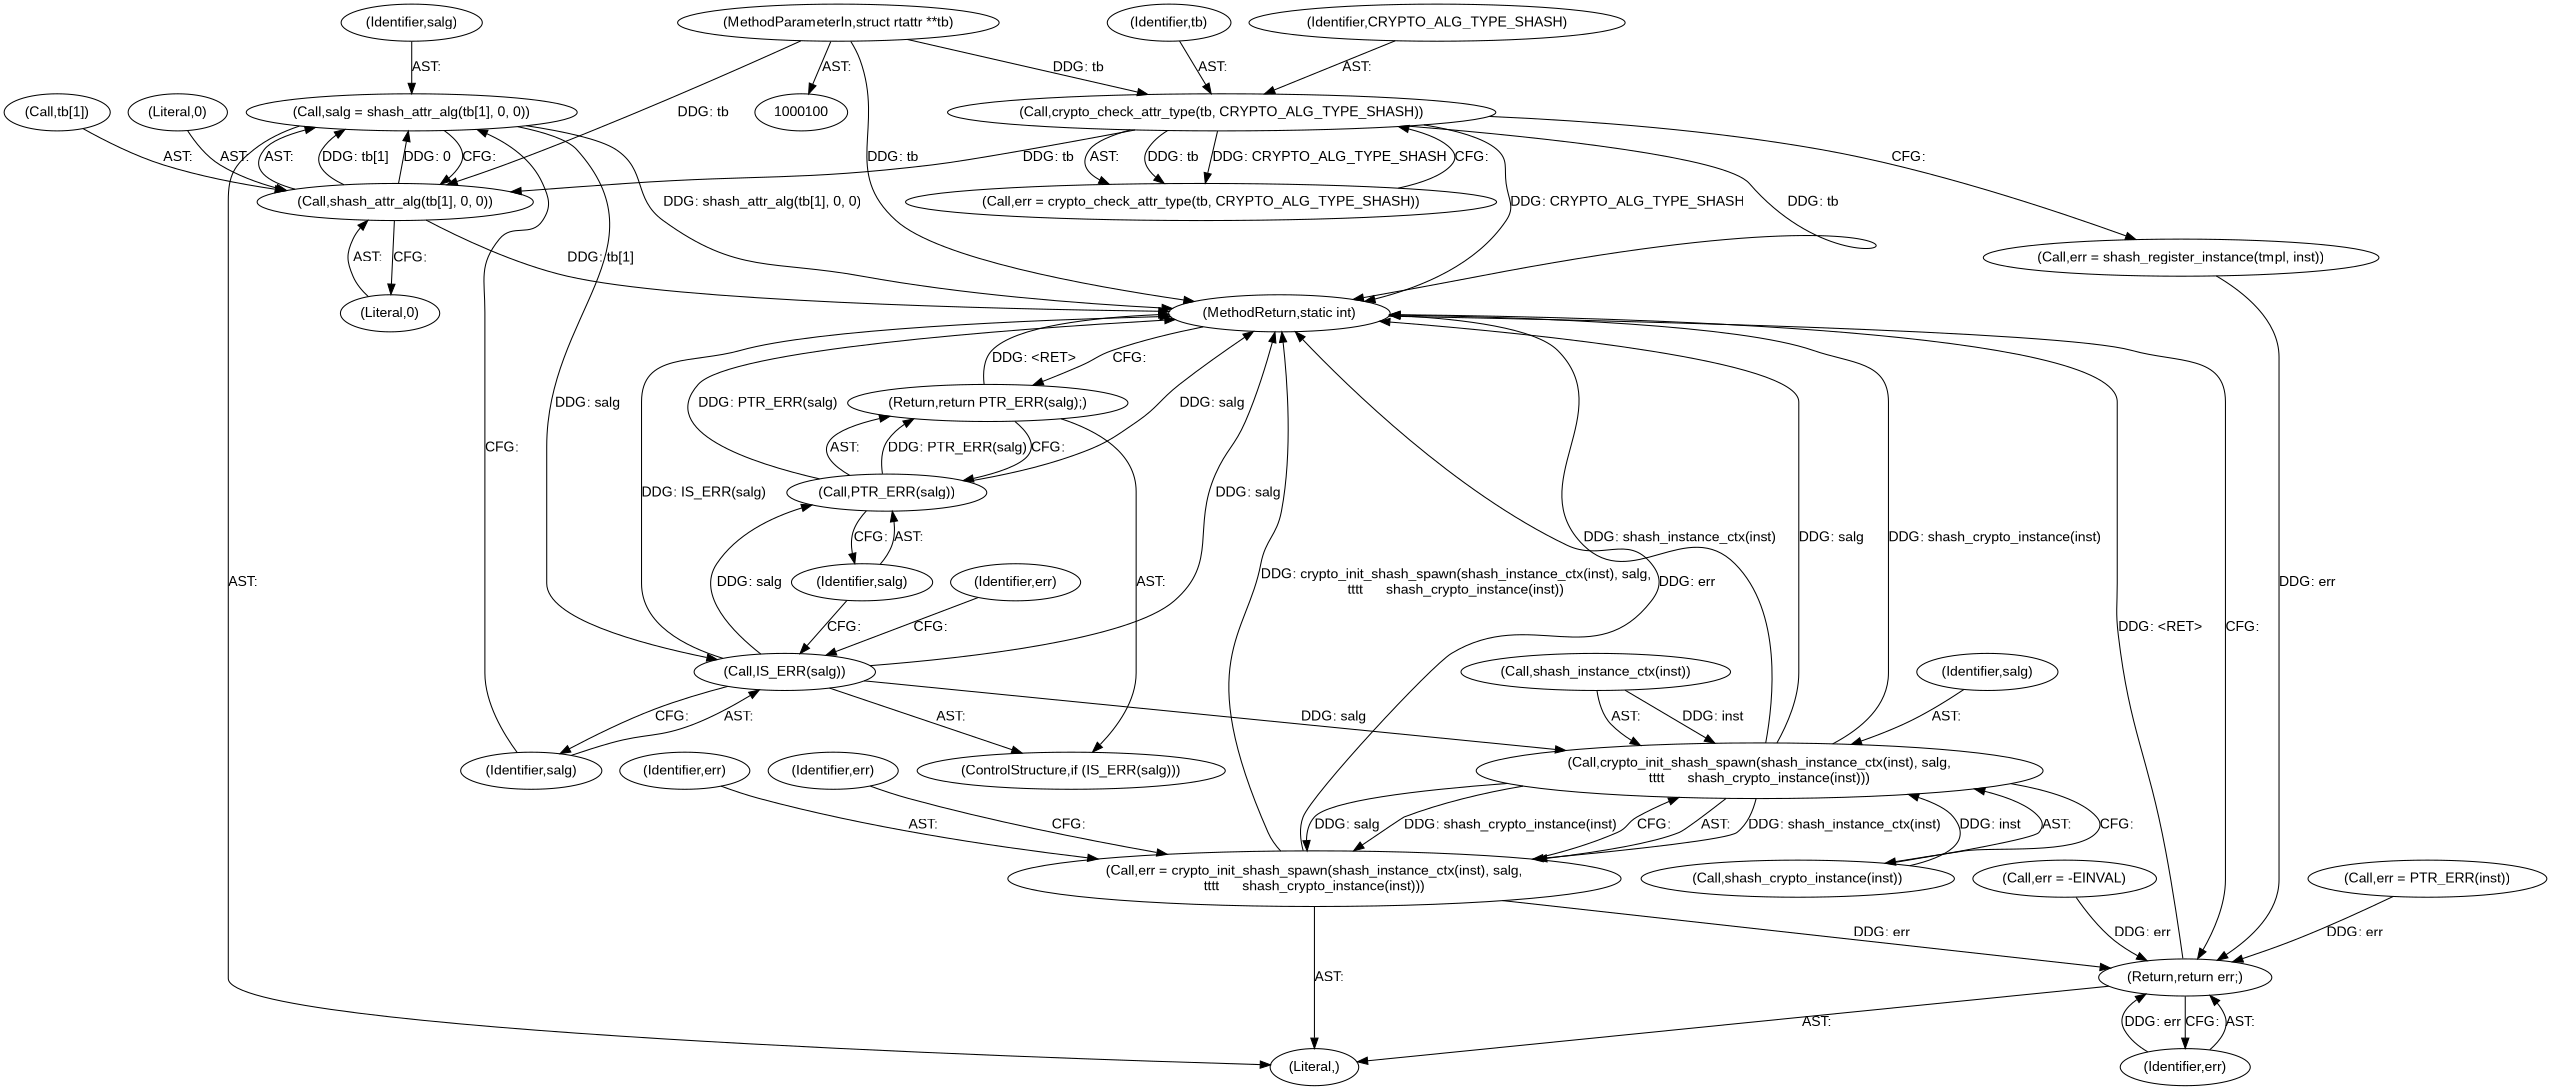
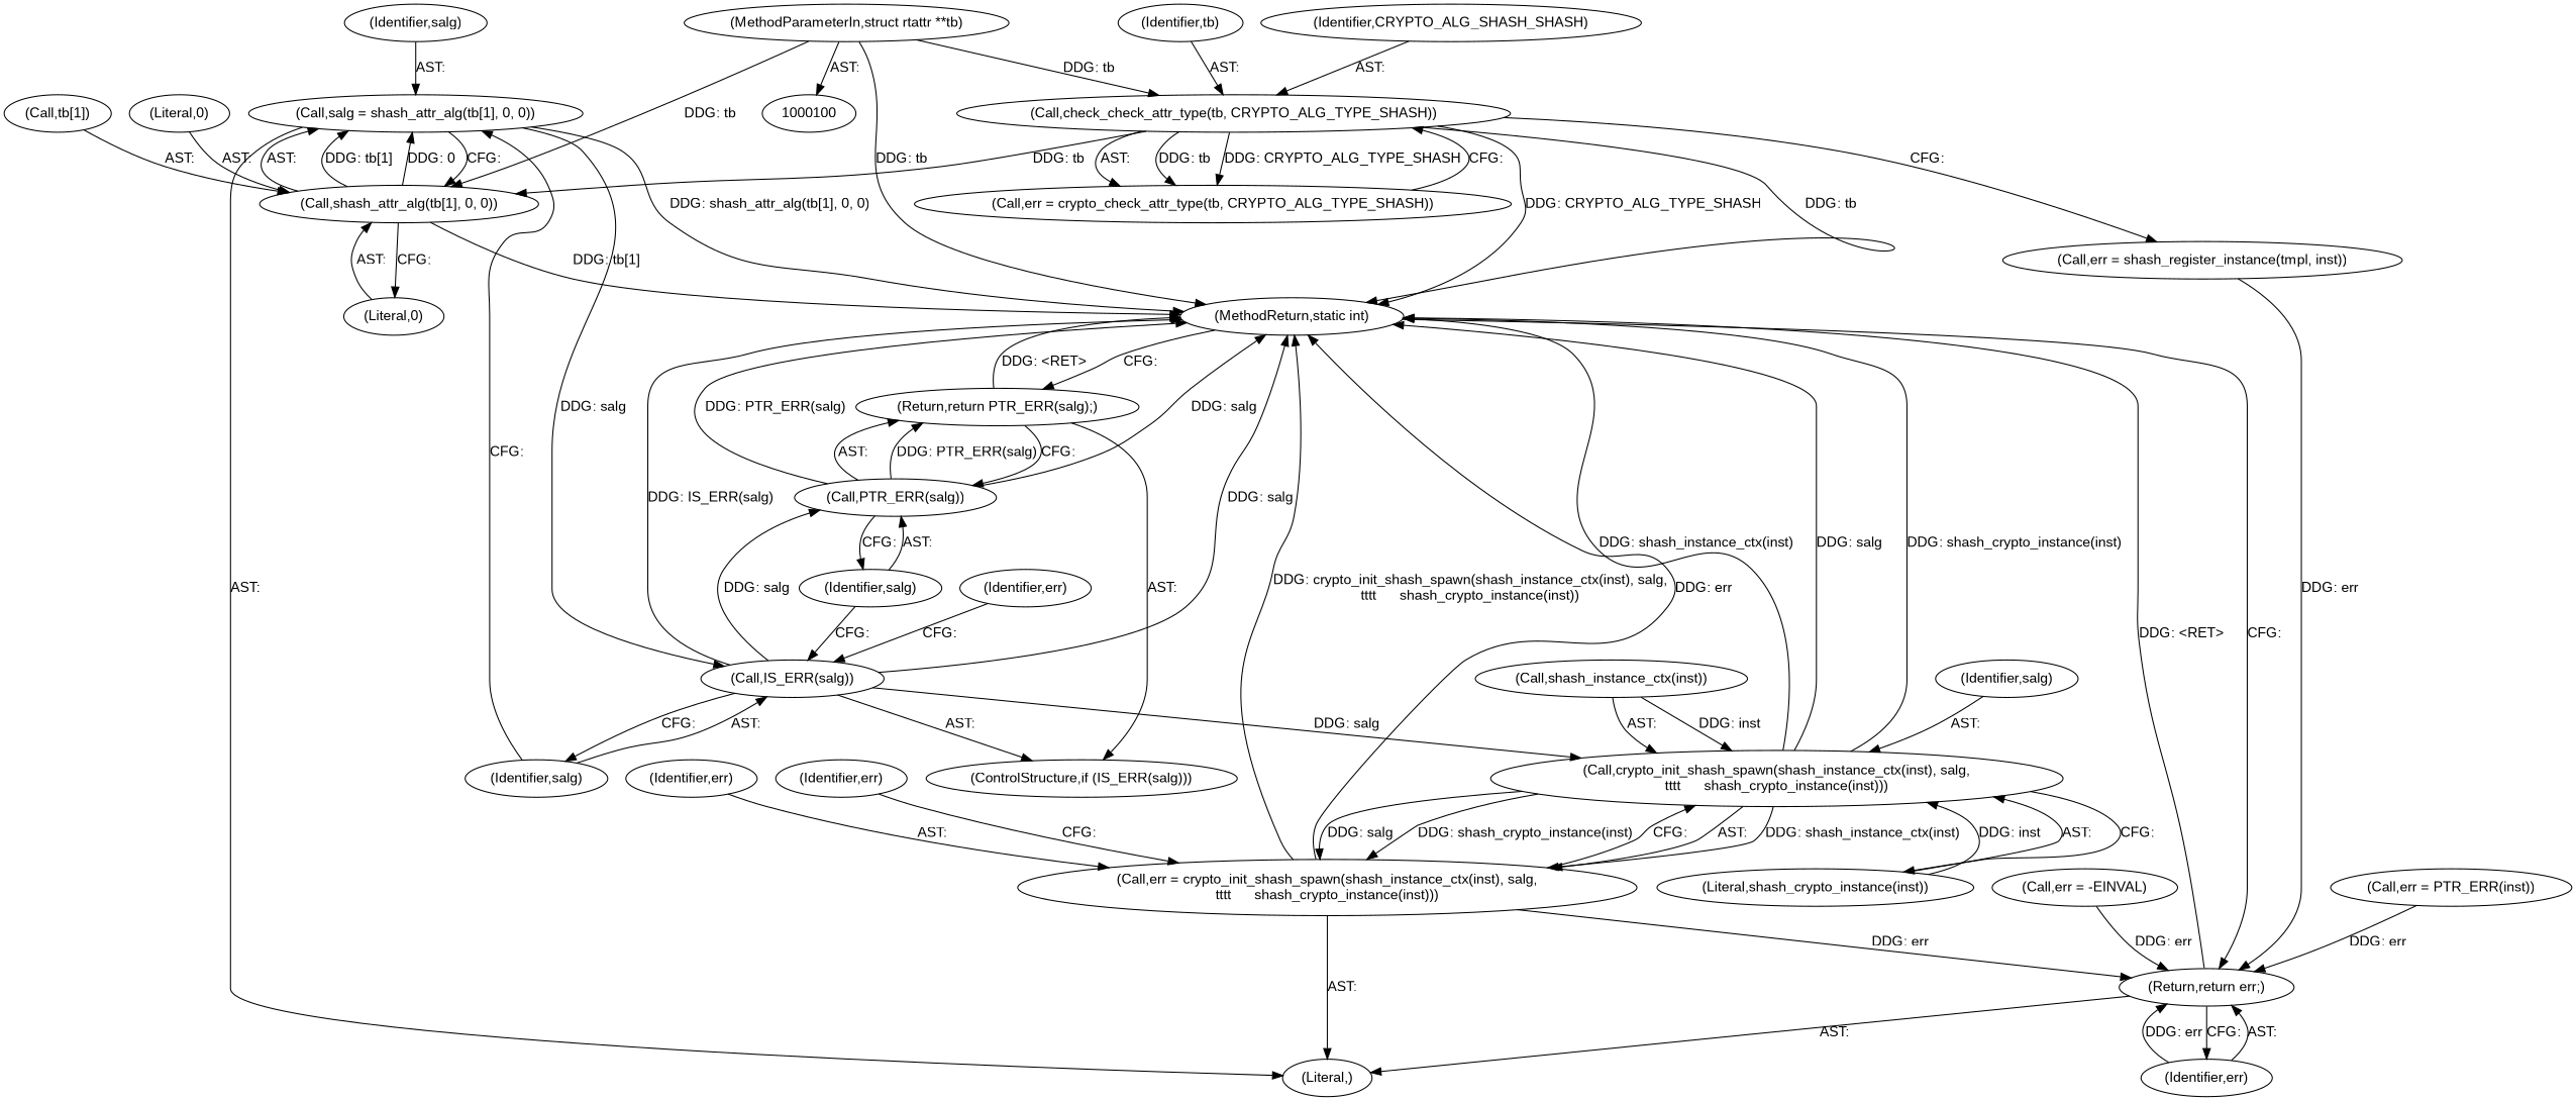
  digraph {
    fontname="Liberation Sans"
    node [fontname="Liberation Sans"]
    edge [fontname="Liberation Sans"]
    n1 [label="(Call,salg = shash_attr_alg(tb[1], 0, 0))"]
    n2 [label="(Call,shash_attr_alg(tb[1], 0, 0))"]
    n3 [label="(Call,IS_ERR(salg))"]
    n4 [label="(MethodReturn,static int)"]
    n5 [label="(Literal,)"]
    n6 [label="(Literal,0)"]
    n7 [label="(Call,PTR_ERR(salg))"]
    n8 [label="(Call,crypto_init_shash_spawn(shash_instance_ctx(inst), salg,\n\t\t\t\t      shash_crypto_instance(inst)))"]
    n9 [label="(ControlStructure,if (IS_ERR(salg)))"]
    n10 [label="(Identifier,salg)"]
    n11 [label="(Return,return PTR_ERR(salg);)"]
    n12 [label="(Return,return err;)"]
-   n13 [label="(Call,crypto_check_attr_type(tb, CRYPTO_ALG_TYPE_SHASH))"]
+   n13 [label="(Call,check_check_attr_type(tb, CRYPTO_ALG_TYPE_SHASH))"]
    n14 [label="(Call,err = crypto_check_attr_type(tb, CRYPTO_ALG_TYPE_SHASH))"]
    n15 [label="(Call,err = shash_register_instance(tmpl, inst))"]
-   n16 [label="(Identifier,CRYPTO_ALG_TYPE_SHASH)"]
+   n16 [label="(Identifier,CRYPTO_ALG_SHASH_SHASH)"]
    n17 [label="(MethodParameterIn,struct rtattr **tb)"]
    1000100
    n19 [label="(Identifier,salg)"]
    n20 [label="(Call,err = crypto_init_shash_spawn(shash_instance_ctx(inst), salg,\n\t\t\t\t      shash_crypto_instance(inst)))"]
-   n21 [label="(Call,shash_crypto_instance(inst))"]
+   n21 [label="(Literal,shash_crypto_instance(inst))"]
    n22 [label="(Identifier,err)"]
    n23 [label="(Identifier,tb)"]
    n24 [label="(Call,tb[1])"]
    n25 [label="(Identifier,err)"]
    n26 [label="(Identifier,err)"]
    n27 [label="(Literal,0)"]
    n28 [label="(Identifier,salg)"]
    n29 [label="(Identifier,err)"]
    n30 [label="(Call,err = PTR_ERR(inst))"]
    n31 [label="(Identifier,salg)"]
    n32 [label="(Call,err = -EINVAL)"]
    n33 [label="(Call,shash_instance_ctx(inst))"]
    n1 -> n2 [label="CFG: "]
    n1 -> n3 [label="DDG: salg"]
    n1 -> n4 [label="DDG: shash_attr_alg(tb[1], 0, 0)"]
    n1 -> n5 [label="AST: "]
    n2 -> n1 [label="AST: "]
    n2 -> n1 [label="DDG: tb[1]"]
    n2 -> n1 [label="DDG: 0"]
    n2 -> n4 [label="DDG: tb[1]"]
    n2 -> n6 [label="CFG: "]
    n3 -> n4 [label="DDG: salg"]
    n3 -> n4 [label="DDG: IS_ERR(salg)"]
    n3 -> n7 [label="DDG: salg"]
    n3 -> n8 [label="DDG: salg"]
    n3 -> n9 [label="AST: "]
    n3 -> n10 [label="CFG: "]
    n4 -> n11 [label="CFG: "]
    n4 -> n12 [label="CFG: "]
    n6 -> n2 [label="AST: "]
    n7 -> n4 [label="DDG: salg"]
    n7 -> n4 [label="DDG: PTR_ERR(salg)"]
    n7 -> n11 [label="AST: "]
    n7 -> n11 [label="DDG: PTR_ERR(salg)"]
    n7 -> n19 [label="CFG: "]
    n8 -> n4 [label="DDG: shash_crypto_instance(inst)"]
    n8 -> n4 [label="DDG: shash_instance_ctx(inst)"]
    n8 -> n4 [label="DDG: salg"]
    n8 -> n20 [label="AST: "]
    n8 -> n20 [label="DDG: shash_instance_ctx(inst)"]
    n8 -> n20 [label="DDG: salg"]
    n8 -> n20 [label="DDG: shash_crypto_instance(inst)"]
    n8 -> n21 [label="CFG: "]
    n10 -> n1 [label="CFG: "]
    n10 -> n3 [label="AST: "]
    n11 -> n4 [label="DDG: <RET>"]
    n11 -> n7 [label="CFG: "]
    n11 -> n9 [label="AST: "]
    n12 -> n4 [label="DDG: <RET>"]
    n12 -> n5 [label="AST: "]
    n12 -> n22 [label="CFG: "]
    n13 -> n2 [label="DDG: tb"]
    n13 -> n4 [label="DDG: CRYPTO_ALG_TYPE_SHASH"]
    n13 -> n4 [label="DDG: tb"]
    n13 -> n14 [label="AST: "]
    n13 -> n14 [label="DDG: tb"]
    n13 -> n14 [label="DDG: CRYPTO_ALG_TYPE_SHASH"]
    n13 -> n15 [label="CFG: "]
    n14 -> n13 [label="CFG: "]
    n15 -> n12 [label="DDG: err"]
    n16 -> n13 [label="AST: "]
    n17 -> n2 [label="DDG: tb"]
    n17 -> n4 [label="DDG: tb"]
    n17 -> n13 [label="DDG: tb"]
    n17 -> 1000100 [label="AST: "]
    n19 -> n3 [label="CFG: "]
    n19 -> n7 [label="AST: "]
    n20 -> n4 [label="DDG: crypto_init_shash_spawn(shash_instance_ctx(inst), salg,\n\t\t\t\t      shash_crypto_instance(inst))"]
    n20 -> n4 [label="DDG: err"]
    n20 -> n5 [label="AST: "]
    n20 -> n8 [label="CFG: "]
    n20 -> n12 [label="DDG: err"]
    n21 -> n8 [label="AST: "]
    n21 -> n8 [label="DDG: inst"]
    n22 -> n12 [label="AST: "]
    n22 -> n12 [label="DDG: err"]
    n23 -> n13 [label="AST: "]
    n24 -> n2 [label="AST: "]
    n25 -> n3 [label="CFG: "]
    n26 -> n20 [label="AST: "]
    n27 -> n2 [label="AST: "]
    n28 -> n8 [label="AST: "]
    n29 -> n20 [label="CFG: "]
    n30 -> n12 [label="DDG: err"]
    n31 -> n1 [label="AST: "]
    n32 -> n12 [label="DDG: err"]
    n33 -> n8 [label="AST: "]
    n33 -> n8 [label="DDG: inst"]
  }
